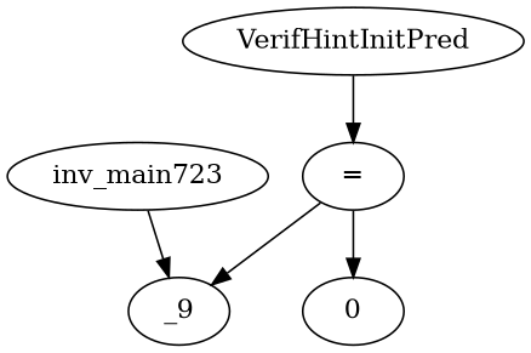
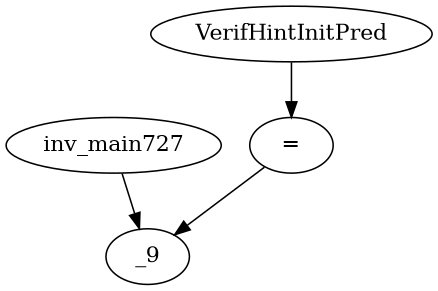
  digraph {
-   n1 [label=inv_main723]
+   n1 [label=inv_main727]
    n2 [label=_9]
    n3 [label=VerifHintInitPred]
    n4 [label="="]
-   n5 [label=0]
    n1 -> n2
    n3 -> n4
    n4 -> n2
-   n4 -> n5
  }
